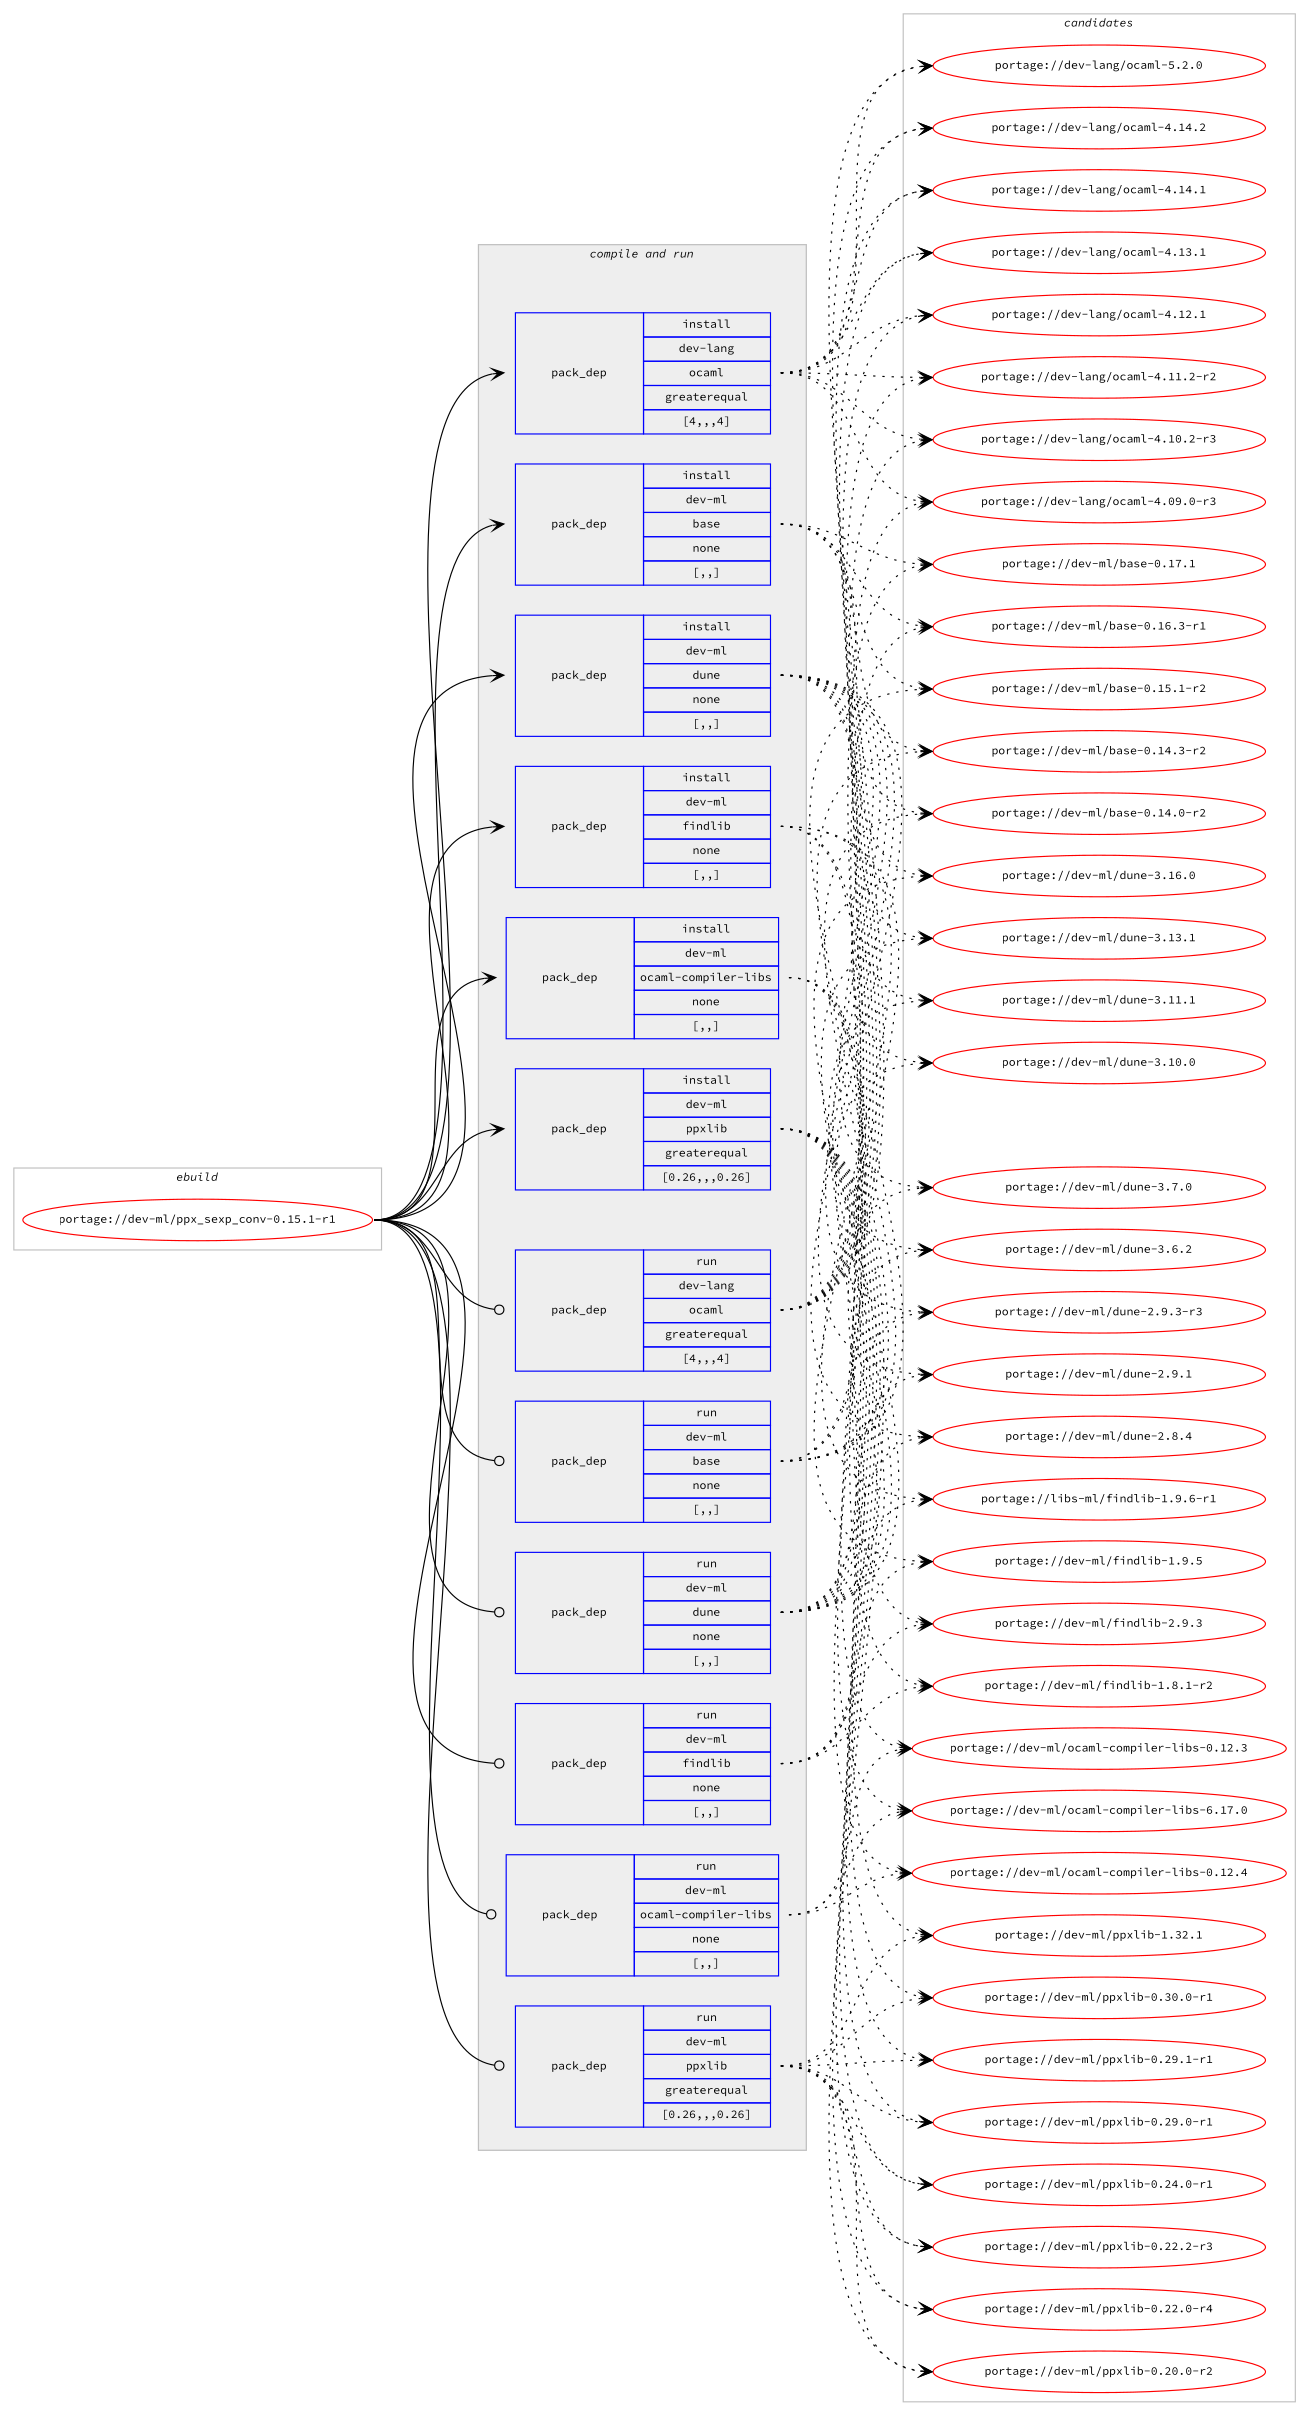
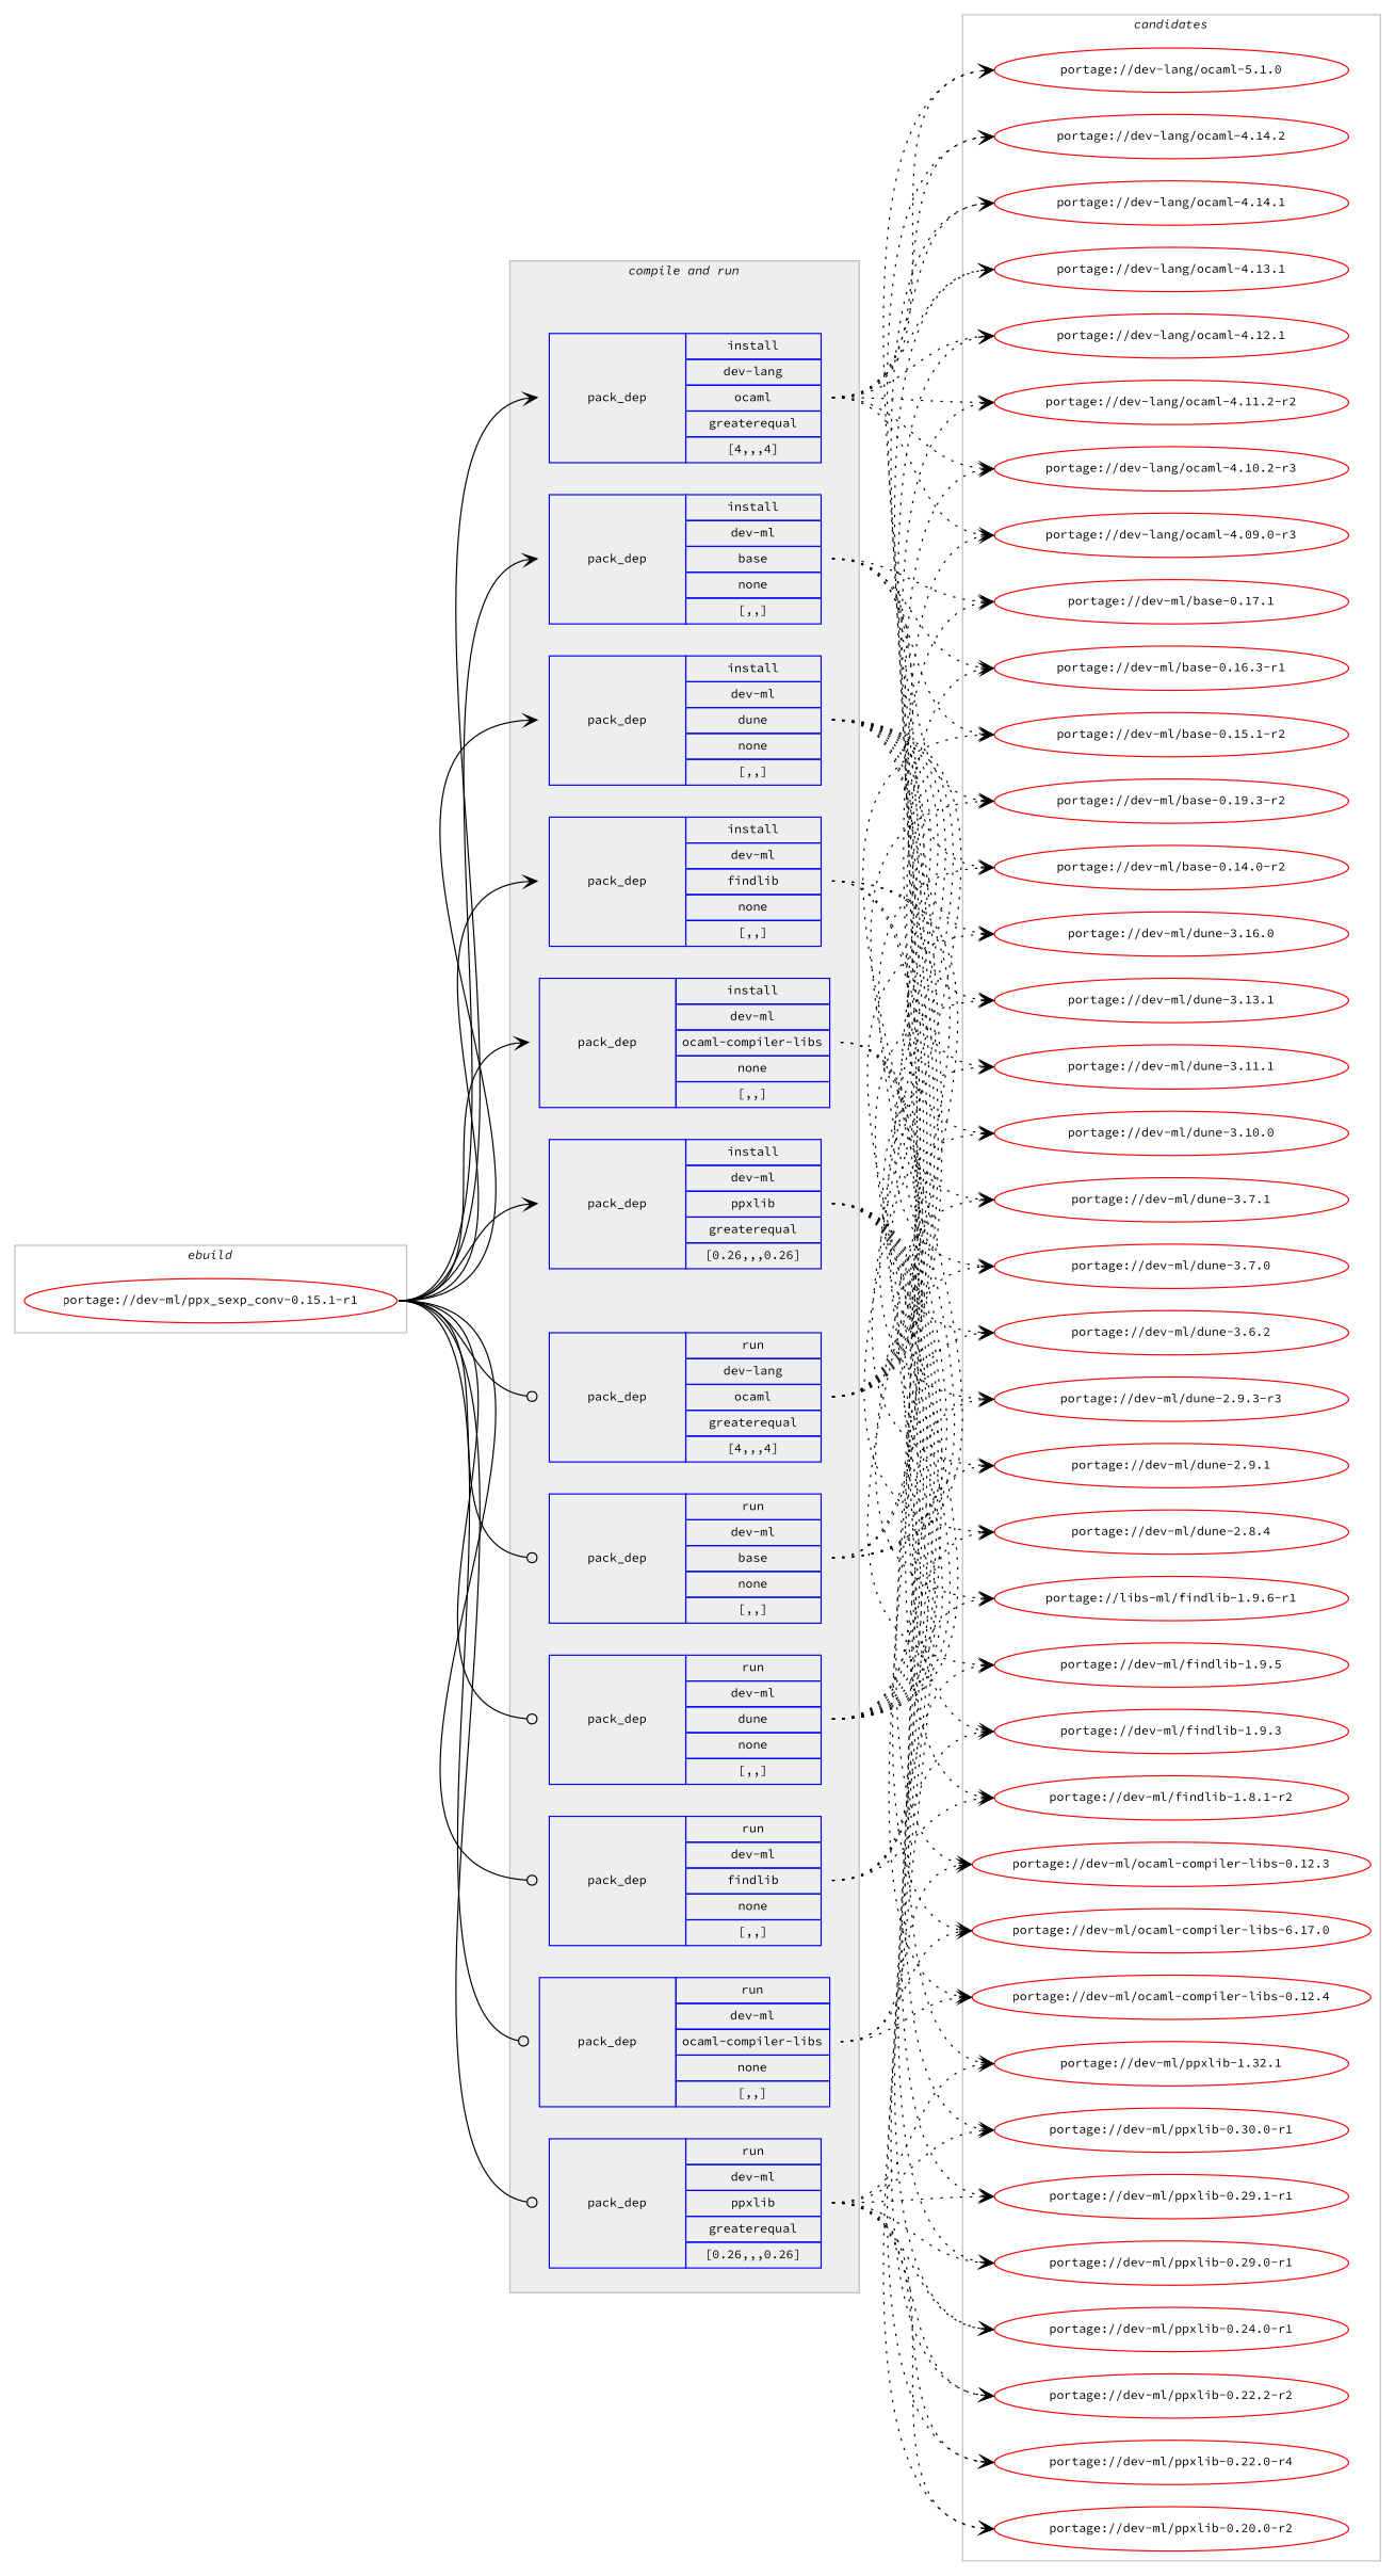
  digraph {
    compound=true
    concentrate=true
    fontname="Source Code Pro"
    fontsize=10
    newrank=true
    rankdir=LR
    ranksep=1.5
    node [color=red fontname="Source Code Pro" fontsize=10]
    edge [arrowhead=vee fontname="Source Code Pro" headport=w style=dotted tailport=e weight=100]
    n1 [label="portage://dev-ml/ppx_sexp_conv-0.15.1-r1" width=4]
    n2 [color=blue label=<<TABLE BORDER="0" CELLBORDER="1" CELLSPACING="0" CELLPADDING="4" WIDTH="220"><TR><TD ROWSPAN="6" CELLPADDING="30">pack_dep</TD></TR><TR><TD WIDTH="110">install</TD></TR><TR><TD>dev-lang</TD></TR><TR><TD>ocaml</TD></TR><TR><TD>greaterequal</TD></TR><TR><TD>[4,,,4]</TD></TR></TABLE>> shape=none]
    n3 [color=blue label=<<TABLE BORDER="0" CELLBORDER="1" CELLSPACING="0" CELLPADDING="4" WIDTH="220"><TR><TD ROWSPAN="6" CELLPADDING="30">pack_dep</TD></TR><TR><TD WIDTH="110">install</TD></TR><TR><TD>dev-ml</TD></TR><TR><TD>base</TD></TR><TR><TD>none</TD></TR><TR><TD>[,,]</TD></TR></TABLE>> shape=none]
    n4 [color=blue label=<<TABLE BORDER="0" CELLBORDER="1" CELLSPACING="0" CELLPADDING="4" WIDTH="220"><TR><TD ROWSPAN="6" CELLPADDING="30">pack_dep</TD></TR><TR><TD WIDTH="110">install</TD></TR><TR><TD>dev-ml</TD></TR><TR><TD>dune</TD></TR><TR><TD>none</TD></TR><TR><TD>[,,]</TD></TR></TABLE>> shape=none]
    n5 [color=blue label=<<TABLE BORDER="0" CELLBORDER="1" CELLSPACING="0" CELLPADDING="4" WIDTH="220"><TR><TD ROWSPAN="6" CELLPADDING="30">pack_dep</TD></TR><TR><TD WIDTH="110">install</TD></TR><TR><TD>dev-ml</TD></TR><TR><TD>findlib</TD></TR><TR><TD>none</TD></TR><TR><TD>[,,]</TD></TR></TABLE>> shape=none]
    n6 [color=blue label=<<TABLE BORDER="0" CELLBORDER="1" CELLSPACING="0" CELLPADDING="4" WIDTH="220"><TR><TD ROWSPAN="6" CELLPADDING="30">pack_dep</TD></TR><TR><TD WIDTH="110">install</TD></TR><TR><TD>dev-ml</TD></TR><TR><TD>ocaml-compiler-libs</TD></TR><TR><TD>none</TD></TR><TR><TD>[,,]</TD></TR></TABLE>> shape=none]
    n7 [color=blue label=<<TABLE BORDER="0" CELLBORDER="1" CELLSPACING="0" CELLPADDING="4" WIDTH="220"><TR><TD ROWSPAN="6" CELLPADDING="30">pack_dep</TD></TR><TR><TD WIDTH="110">install</TD></TR><TR><TD>dev-ml</TD></TR><TR><TD>ppxlib</TD></TR><TR><TD>greaterequal</TD></TR><TR><TD>[0.26,,,0.26]</TD></TR></TABLE>> shape=none]
    n8 [color=blue label=<<TABLE BORDER="0" CELLBORDER="1" CELLSPACING="0" CELLPADDING="4" WIDTH="220"><TR><TD ROWSPAN="6" CELLPADDING="30">pack_dep</TD></TR><TR><TD WIDTH="110">run</TD></TR><TR><TD>dev-lang</TD></TR><TR><TD>ocaml</TD></TR><TR><TD>greaterequal</TD></TR><TR><TD>[4,,,4]</TD></TR></TABLE>> shape=none]
    n9 [color=blue label=<<TABLE BORDER="0" CELLBORDER="1" CELLSPACING="0" CELLPADDING="4" WIDTH="220"><TR><TD ROWSPAN="6" CELLPADDING="30">pack_dep</TD></TR><TR><TD WIDTH="110">run</TD></TR><TR><TD>dev-ml</TD></TR><TR><TD>base</TD></TR><TR><TD>none</TD></TR><TR><TD>[,,]</TD></TR></TABLE>> shape=none]
    n10 [color=blue label=<<TABLE BORDER="0" CELLBORDER="1" CELLSPACING="0" CELLPADDING="4" WIDTH="220"><TR><TD ROWSPAN="6" CELLPADDING="30">pack_dep</TD></TR><TR><TD WIDTH="110">run</TD></TR><TR><TD>dev-ml</TD></TR><TR><TD>dune</TD></TR><TR><TD>none</TD></TR><TR><TD>[,,]</TD></TR></TABLE>> shape=none]
    n11 [color=blue label=<<TABLE BORDER="0" CELLBORDER="1" CELLSPACING="0" CELLPADDING="4" WIDTH="220"><TR><TD ROWSPAN="6" CELLPADDING="30">pack_dep</TD></TR><TR><TD WIDTH="110">run</TD></TR><TR><TD>dev-ml</TD></TR><TR><TD>findlib</TD></TR><TR><TD>none</TD></TR><TR><TD>[,,]</TD></TR></TABLE>> shape=none]
    n12 [color=blue label=<<TABLE BORDER="0" CELLBORDER="1" CELLSPACING="0" CELLPADDING="4" WIDTH="220"><TR><TD ROWSPAN="6" CELLPADDING="30">pack_dep</TD></TR><TR><TD WIDTH="110">run</TD></TR><TR><TD>dev-ml</TD></TR><TR><TD>ocaml-compiler-libs</TD></TR><TR><TD>none</TD></TR><TR><TD>[,,]</TD></TR></TABLE>> shape=none]
    n13 [color=blue label=<<TABLE BORDER="0" CELLBORDER="1" CELLSPACING="0" CELLPADDING="4" WIDTH="220"><TR><TD ROWSPAN="6" CELLPADDING="30">pack_dep</TD></TR><TR><TD WIDTH="110">run</TD></TR><TR><TD>dev-ml</TD></TR><TR><TD>ppxlib</TD></TR><TR><TD>greaterequal</TD></TR><TR><TD>[0.26,,,0.26]</TD></TR></TABLE>> shape=none]
-   n14 [label="portage://dev-lang/ocaml-5.2.0" width=4]
+   n14 [label="portage://dev-lang/ocaml-5.1.0" width=4]
    n15 [label="portage://dev-lang/ocaml-4.14.2" width=4]
    n16 [label="portage://dev-lang/ocaml-4.14.1" width=4]
    n17 [label="portage://dev-lang/ocaml-4.13.1" width=4]
    n18 [label="portage://dev-lang/ocaml-4.12.1" width=4]
    n19 [label="portage://dev-lang/ocaml-4.11.2-r2" width=4]
    n20 [label="portage://dev-lang/ocaml-4.10.2-r3" width=4]
    n21 [label="portage://dev-lang/ocaml-4.09.0-r3" width=4]
    n22 [label="portage://dev-ml/base-0.17.1" width=4]
    n23 [label="portage://dev-ml/base-0.16.3-r1" width=4]
    n24 [label="portage://dev-ml/base-0.15.1-r2" width=4]
-   n25 [label="portage://dev-ml/base-0.14.3-r2" width=4]
+   n25 [label="portage://dev-ml/base-0.19.3-r2" width=4]
    n26 [label="portage://dev-ml/base-0.14.0-r2" width=4]
    n27 [label="portage://dev-ml/dune-3.16.0" width=4]
    n28 [label="portage://dev-ml/dune-3.13.1" width=4]
    n29 [label="portage://dev-ml/dune-3.11.1" width=4]
    n30 [label="portage://dev-ml/dune-3.10.0" width=4]
+   n31 [label="portage://dev-ml/dune-3.7.1" width=4]
    n32 [label="portage://dev-ml/dune-3.7.0" width=4]
    n33 [label="portage://dev-ml/dune-3.6.2" width=4]
    n34 [label="portage://dev-ml/dune-2.9.3-r3" width=4]
    n35 [label="portage://dev-ml/dune-2.9.1" width=4]
    n36 [label="portage://dev-ml/dune-2.8.4" width=4]
    n37 [label="portage://libs-ml/findlib-1.9.6-r1" width=4]
    n38 [label="portage://dev-ml/findlib-1.9.5" width=4]
-   n39 [label="portage://dev-ml/findlib-2.9.3" width=4]
+   n39 [label="portage://dev-ml/findlib-1.9.3" width=4]
    n40 [label="portage://dev-ml/findlib-1.8.1-r2" width=4]
    n41 [label="portage://dev-ml/ocaml-compiler-libs-6.17.0" width=4]
    n42 [label="portage://dev-ml/ocaml-compiler-libs-0.12.4" width=4]
    n43 [label="portage://dev-ml/ocaml-compiler-libs-0.12.3" width=4]
    n44 [label="portage://dev-ml/ppxlib-1.32.1" width=4]
    n45 [label="portage://dev-ml/ppxlib-0.30.0-r1" width=4]
    n46 [label="portage://dev-ml/ppxlib-0.29.1-r1" width=4]
    n47 [label="portage://dev-ml/ppxlib-0.29.0-r1" width=4]
    n48 [label="portage://dev-ml/ppxlib-0.24.0-r1" width=4]
-   n49 [label="portage://dev-ml/ppxlib-0.22.2-r3" width=4]
+   n49 [label="portage://dev-ml/ppxlib-0.22.2-r2" width=4]
    n50 [label="portage://dev-ml/ppxlib-0.22.0-r4" width=4]
    n51 [label="portage://dev-ml/ppxlib-0.20.0-r2" width=4]
    subgraph cluster_1 {
      color=gray
      label=<<i>ebuild</i>>
      n1
    }
    subgraph cluster_2 {
      color=gray
      label=<<i>dependencies</i>>
      subgraph cluster_3 {
        color=gray
        fillcolor="#eeeeee"
        label=<<i>compile</i>>
        style=filled
        subgraph sub_4 {
          color=gray
          fillcolor="#eeeeee"
          label=<<i>compile</i>>
          style=filled
          n2
        }
        subgraph sub_5 {
          color=gray
          fillcolor="#eeeeee"
          label=<<i>compile</i>>
          style=filled
          n3
        }
        subgraph sub_6 {
          color=gray
          fillcolor="#eeeeee"
          label=<<i>compile</i>>
          style=filled
          n4
        }
        subgraph sub_7 {
          color=gray
          fillcolor="#eeeeee"
          label=<<i>compile</i>>
          style=filled
          n5
        }
        subgraph sub_8 {
          color=gray
          fillcolor="#eeeeee"
          label=<<i>compile</i>>
          style=filled
          n6
        }
        subgraph sub_9 {
          color=gray
          fillcolor="#eeeeee"
          label=<<i>compile</i>>
          style=filled
          n7
        }
      }
      subgraph cluster_10 {
        color=gray
        fillcolor="#eeeeee"
        label=<<i>run</i>>
        style=filled
        subgraph sub_11 {
          color=gray
          fillcolor="#eeeeee"
          label=<<i>run</i>>
          style=filled
          n8
        }
        subgraph sub_12 {
          color=gray
          fillcolor="#eeeeee"
          label=<<i>run</i>>
          style=filled
          n9
        }
        subgraph sub_13 {
          color=gray
          fillcolor="#eeeeee"
          label=<<i>run</i>>
          style=filled
          n10
        }
        subgraph sub_14 {
          color=gray
          fillcolor="#eeeeee"
          label=<<i>run</i>>
          style=filled
          n11
        }
        subgraph sub_15 {
          color=gray
          fillcolor="#eeeeee"
          label=<<i>run</i>>
          style=filled
          n12
        }
        subgraph sub_16 {
          color=gray
          fillcolor="#eeeeee"
          label=<<i>run</i>>
          style=filled
          n13
        }
      }
      subgraph cluster_17 {
        color=gray
        fillcolor="#eeeeee"
        label=<<i>compile and run</i>>
        style=filled
      }
    }
    subgraph cluster_18 {
      color=gray
      label=<<i>candidates</i>>
      rank=same
      subgraph sub_19 {
        color=black
        label=<<i>candidates</i>>
        nodesep=1
        rank=same
        n14
        n15
        n16
        n17
        n18
        n19
        n20
        n21
      }
      subgraph sub_20 {
        color=black
        label=<<i>candidates</i>>
        nodesep=1
        rank=same
        n22
        n23
        n24
        n25
        n26
      }
      subgraph sub_21 {
        color=black
        label=<<i>candidates</i>>
        nodesep=1
        rank=same
        n27
        n28
        n29
        n30
+       n31
        n32
        n33
        n34
        n35
        n36
      }
      subgraph sub_22 {
        color=black
        label=<<i>candidates</i>>
        nodesep=1
        rank=same
        n37
        n38
        n39
        n40
      }
      subgraph sub_23 {
        color=black
        label=<<i>candidates</i>>
        nodesep=1
        rank=same
        n41
        n42
        n43
      }
      subgraph sub_24 {
        color=black
        label=<<i>candidates</i>>
        nodesep=1
        rank=same
        n44
        n45
        n46
        n47
        n48
        n49
        n50
        n51
      }
      subgraph sub_25 {
        color=black
        label=<<i>candidates</i>>
        nodesep=1
        rank=same
        n14
        n15
        n16
        n17
        n18
        n19
        n20
        n21
      }
      subgraph sub_26 {
        color=black
        label=<<i>candidates</i>>
        nodesep=1
        rank=same
        n44
        n45
        n46
        n47
        n48
        n49
        n50
        n51
      }
      subgraph sub_27 {
        color=black
        label=<<i>candidates</i>>
        nodesep=1
        rank=same
        n22
        n23
        n24
        n25
        n26
      }
      subgraph sub_28 {
        color=black
        label=<<i>candidates</i>>
        nodesep=1
        rank=same
        n27
        n28
        n29
        n30
+       n31
        n32
        n33
        n34
        n35
        n36
      }
      subgraph sub_29 {
        color=black
        label=<<i>candidates</i>>
        nodesep=1
        rank=same
        n37
        n38
        n39
        n40
      }
      subgraph sub_30 {
        color=black
        label=<<i>candidates</i>>
        nodesep=1
        rank=same
        n41
        n42
        n43
      }
    }
    n1 -> n2 [style=solid weight=20]
    n1 -> n3 [style=solid weight=20]
    n1 -> n4 [style=solid weight=20]
    n1 -> n5 [style=solid weight=20]
    n1 -> n6 [style=solid weight=20]
    n1 -> n7 [style=solid weight=20]
    n1 -> n8 [arrowhead=odot style=solid weight=20]
    n1 -> n9 [arrowhead=odot style=solid weight=20]
    n1 -> n10 [arrowhead=odot style=solid weight=20]
    n1 -> n11 [arrowhead=odot style=solid weight=20]
    n1 -> n12 [arrowhead=odot style=solid weight=20]
    n1 -> n13 [arrowhead=odot style=solid weight=20]
    n2 -> n14
    n2 -> n15
    n2 -> n16
    n2 -> n17
    n2 -> n18
    n2 -> n19
    n2 -> n20
    n2 -> n21
    n3 -> n22
    n3 -> n23
    n3 -> n24
    n3 -> n25
    n3 -> n26
    n4 -> n27
    n4 -> n28
    n4 -> n29
    n4 -> n30
+   n4 -> n31
    n4 -> n32
    n4 -> n33
    n4 -> n34
    n4 -> n35
    n4 -> n36
    n5 -> n37
    n5 -> n38
    n5 -> n39
    n5 -> n40
    n6 -> n41
    n6 -> n42
    n6 -> n43
    n7 -> n44
    n7 -> n45
    n7 -> n46
    n7 -> n47
    n7 -> n48
    n7 -> n49
    n7 -> n50
    n7 -> n51
    n8 -> n14
    n8 -> n15
    n8 -> n16
    n8 -> n17
    n8 -> n18
    n8 -> n19
    n8 -> n20
    n8 -> n21
    n9 -> n22
    n9 -> n23
    n9 -> n24
    n9 -> n25
    n9 -> n26
    n10 -> n27
    n10 -> n28
    n10 -> n29
    n10 -> n30
+   n10 -> n31
    n10 -> n32
    n10 -> n33
    n10 -> n34
    n10 -> n35
    n10 -> n36
    n11 -> n37
    n11 -> n38
    n11 -> n39
    n11 -> n40
    n12 -> n41
    n12 -> n42
    n12 -> n43
    n13 -> n44
    n13 -> n45
    n13 -> n46
    n13 -> n47
    n13 -> n48
    n13 -> n49
    n13 -> n50
    n13 -> n51
  }
